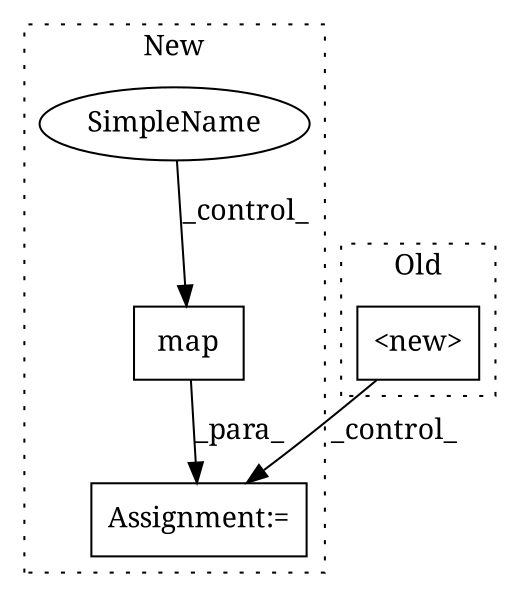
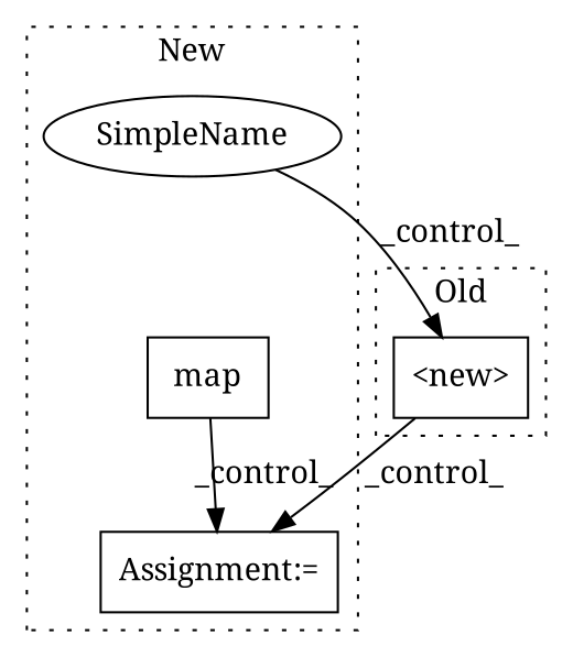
  digraph {
    fontname="Noto Serif"
    node [fontname="Noto Serif" shape=box]
    edge [fontname="Noto Serif"]
    n1 [a=32 l="4,1" label=map s="4410,4429"]
    n2 [a=42 label=SimpleName shape=ellipse]
    n3 [a=7 l=1 label="Assignment:=" s=4404]
    n4 [a=14 l=31 label="<new>" s=2765]
    subgraph cluster_1 {
      label=New
      style=dotted
      n1
      n2
      n3
    }
    subgraph cluster_2 {
      label=Old
      style=dotted
      n4
    }
-   n1 -> n3 [label=_para_]
-   n2 -> n1 [label=_control_]
+   n1 -> n3 [label=_control_]
+   n2 -> n4 [label=_control_]
    n4 -> n3 [label=_control_]
  }
